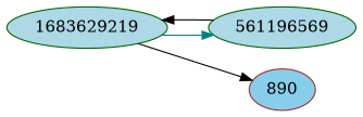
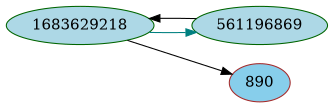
  strict digraph {
    rankdir=LR
    node [color=darkgreen fillcolor=lightblue style=filled]
    edge [color=black]
-   1683629218 [label=1683629219]
-   561196869 [label=561196569]
+   1683629218
+   561196869
    n3 [color=brown fillcolor=skyblue label=890]
    1683629218 -> 561196869 [color=teal]
    1683629218 -> n3
    561196869 -> 1683629218
  }
